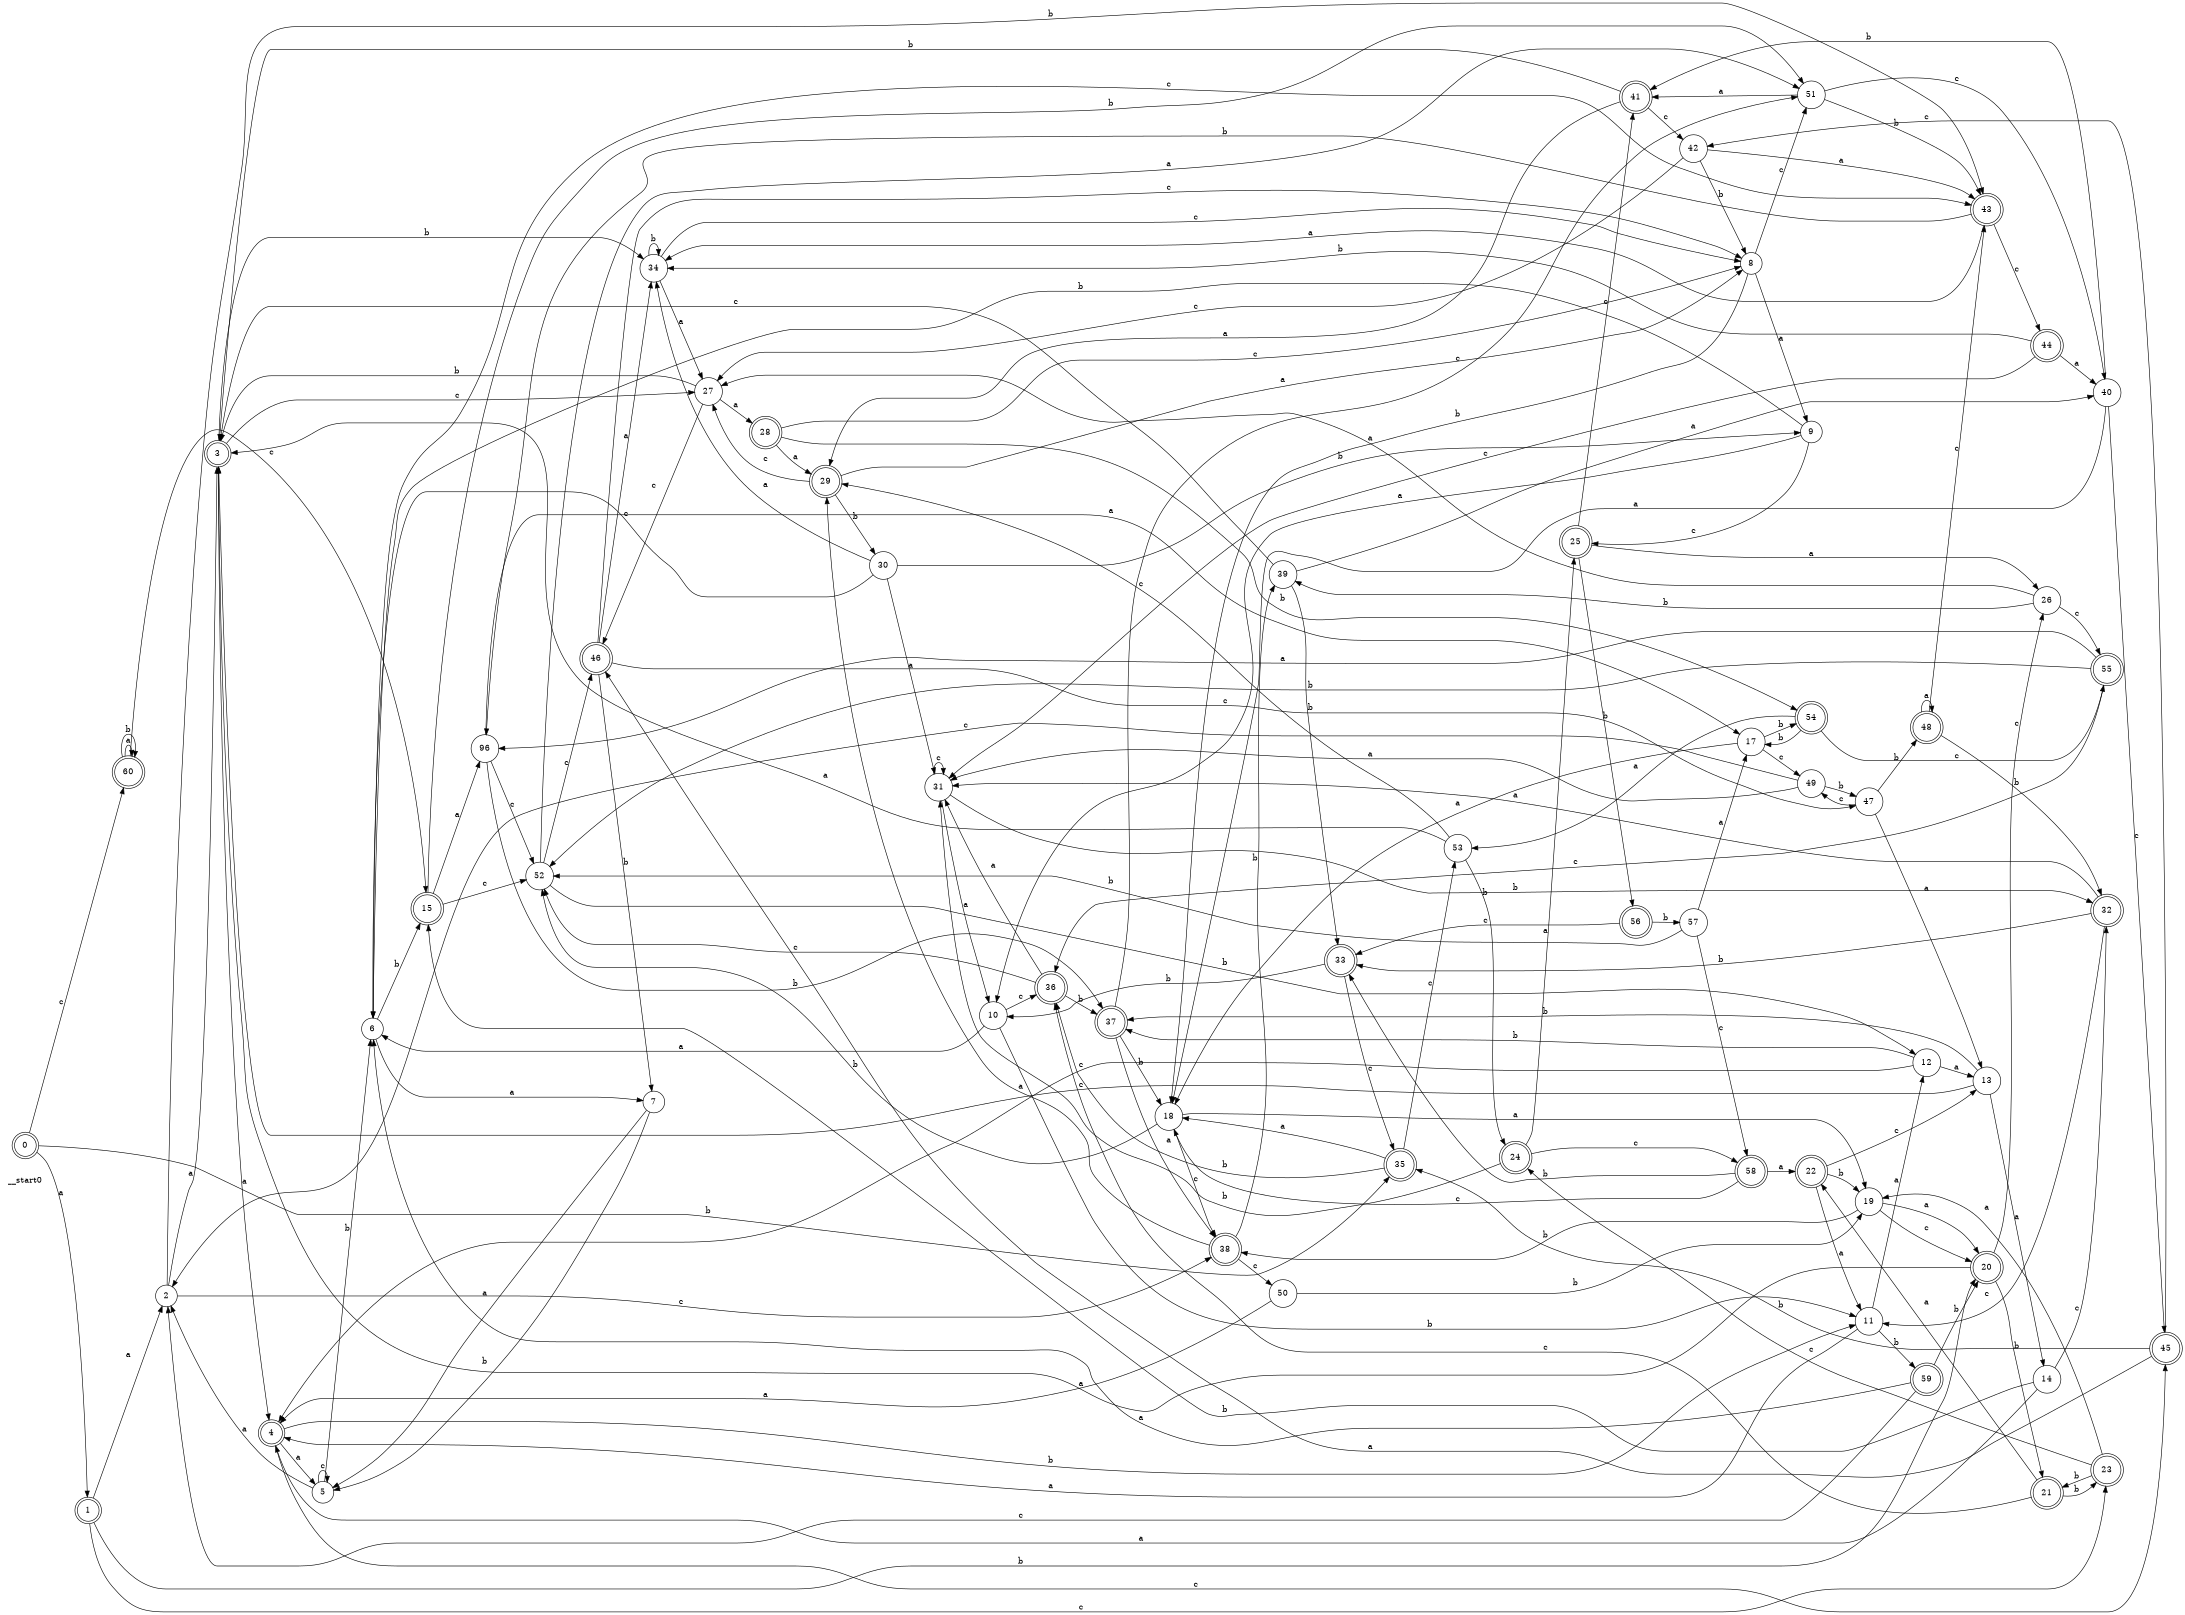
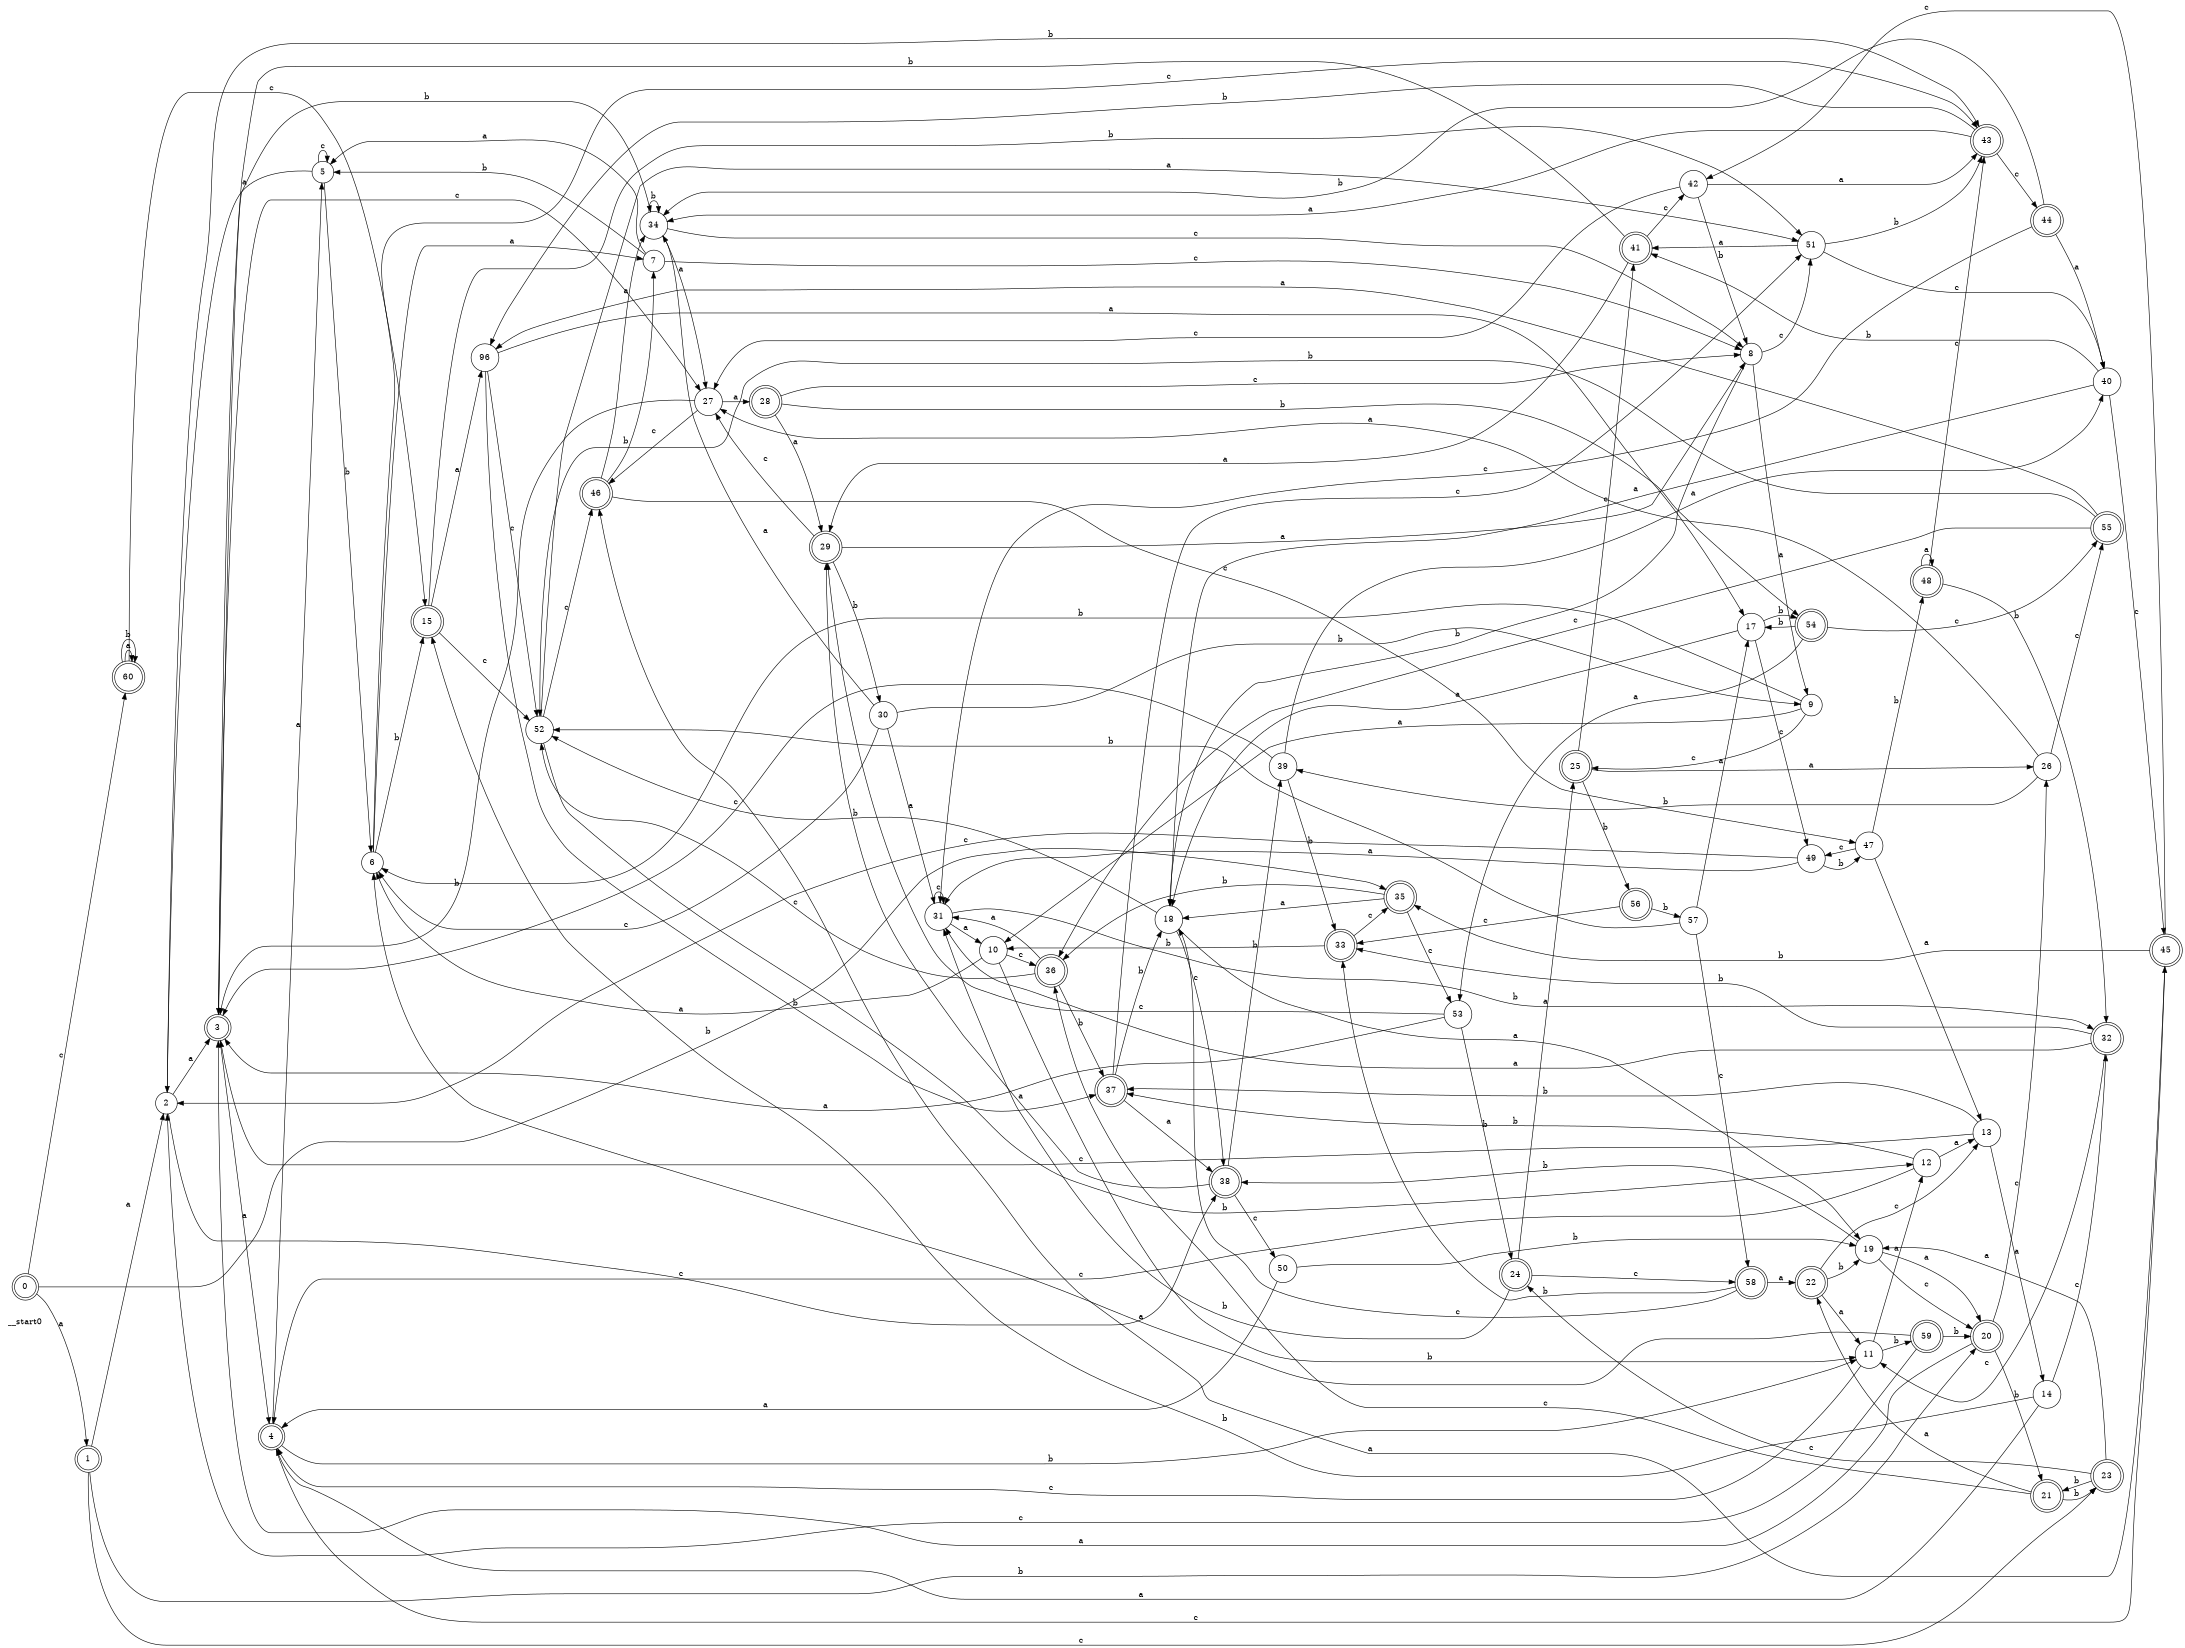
  digraph {
    rankdir=LR
    node [shape=doublecircle color=black fillcolor=white style="rounded,filled"]
    __start0 [shape=none color="" fillcolor="" style=""]
    n2 [label=0]
    n3 [label=1]
    n4 [label=35]
    n5 [label=60]
    n6 [label=2 shape=circle style=filled]
    n7 [label=20]
    n8 [label=23]
    n9 [label=18 shape=circle style=filled]
    n10 [label=36]
    n11 [label=53 shape=circle style=filled]
    n12 [label=15]
    n13 [label=3]
    n14 [label=38]
    n15 [label=43]
    n16 [label=21]
    n17 [label=26 shape=circle style=filled]
    n18 [label=19 shape=circle style=filled]
    n19 [label=24]
    n20 [label=4]
    n21 [label=27 shape=circle style=filled]
    n22 [label=34 shape=circle style=filled]
    n23 [label=39 shape=circle style=filled]
    n24 [label=29]
    n25 [label=50 shape=circle style=filled]
    n26 [label=96 shape=circle style=filled]
    n27 [label=44]
    n28 [label=5 shape=circle style=filled]
    n29 [label=11 shape=circle style=filled]
    n30 [label=45]
    n31 [label=28]
    n32 [label=46]
    n33 [label=8 shape=circle style=filled]
    n34 [label=6 shape=circle style=filled]
    n35 [label=12 shape=circle style=filled]
    n36 [label=59]
    n37 [label=42 shape=circle style=filled]
    n38 [label=7 shape=circle style=filled]
    n39 [label=51 shape=circle style=filled]
    n40 [label=52 shape=circle style=filled]
    n41 [label=9 shape=circle style=filled]
    n42 [label=10 shape=circle style=filled]
    n43 [label=25]
    n44 [label=41]
    n45 [label=40 shape=circle style=filled]
    n46 [label=56]
    n47 [label=37]
    n48 [label=31 shape=circle style=filled]
    n49 [label=13 shape=circle style=filled]
    n50 [label=14 shape=circle style=filled]
    n51 [label=32]
    n52 [label=33]
    n53 [label=17 shape=circle style=filled]
    n54 [label=49 shape=circle style=filled]
    n55 [label=54]
    n56 [label=47 shape=circle style=filled]
    n57 [label=55]
    n58 [label=22]
    n59 [label=58]
    n60 [label=57 shape=circle style=filled]
    n61 [label=30 shape=circle style=filled]
    n62 [label=48]
    n2 -> n3 [label=a]
    n2 -> n4 [label=b]
    n2 -> n5 [label=c]
    n3 -> n6 [label=a]
    n3 -> n7 [label=b]
    n3 -> n8 [label=c]
    n4 -> n9 [label=a]
    n4 -> n10 [label=b]
    n4 -> n11 [label=c]
    n5 -> n5 [label=a]
    n5 -> n5 [label=b]
    n5 -> n12 [label=c]
    n6 -> n13 [label=a]
    n6 -> n14 [label=c]
    n6 -> n15 [label=b]
    n7 -> n13 [label=a]
    n7 -> n16 [label=b]
    n7 -> n17 [label=c]
    n8 -> n16 [label=b]
    n8 -> n18 [label=a]
    n8 -> n19 [label=c]
    n9 -> n14 [label=c]
    n9 -> n18 [label=a]
    n9 -> n40 [label=b]
    n10 -> n40 [label=c]
    n10 -> n47 [label=b]
    n10 -> n48 [label=a]
    n11 -> n13 [label=a]
    n11 -> n19 [label=b]
    n11 -> n24 [label=c]
    n12 -> n26 [label=a]
    n12 -> n39 [label=b]
    n12 -> n40 [label=c]
    n13 -> n20 [label=a]
    n13 -> n21 [label=c]
    n13 -> n22 [label=b]
    n14 -> n23 [label=b]
    n14 -> n24 [label=a]
    n14 -> n25 [label=c]
    n15 -> n22 [label=a]
    n15 -> n26 [label=b]
    n15 -> n27 [label=c]
    n16 -> n8 [label=b]
    n16 -> n10 [label=c]
    n16 -> n58 [label=a]
    n17 -> n21 [label=a]
    n17 -> n23 [label=b]
    n17 -> n57 [label=c]
    n18 -> n7 [label=a]
    n18 -> n7 [label=c]
    n18 -> n14 [label=b]
    n19 -> n43 [label=a]
    n19 -> n48 [label=b]
    n19 -> n59 [label=c]
    n20 -> n28 [label=a]
    n20 -> n29 [label=b]
    n20 -> n30 [label=c]
    n21 -> n13 [label=b]
    n21 -> n31 [label=a]
    n21 -> n32 [label=c]
    n22 -> n21 [label=a]
    n22 -> n22 [label=b]
    n22 -> n33 [label=c]
    n23 -> n13 [label=c]
    n23 -> n45 [label=a]
    n23 -> n52 [label=b]
    n24 -> n21 [label=c]
    n24 -> n33 [label=a]
    n24 -> n61 [label=b]
    n25 -> n18 [label=b]
    n25 -> n20 [label=a]
    n26 -> n40 [label=c]
    n26 -> n47 [label=b]
    n26 -> n53 [label=a]
    n27 -> n22 [label=b]
    n27 -> n45 [label=a]
    n27 -> n48 [label=c]
    n28 -> n6 [label=a]
    n28 -> n28 [label=c]
    n28 -> n34 [label=b]
-   n29 -> n20 [label=a]
+   n29 -> n20 [label=c]
    n29 -> n35 [label=a]
    n29 -> n36 [label=b]
    n30 -> n4 [label=b]
    n30 -> n32 [label=a]
    n30 -> n37 [label=c]
    n31 -> n24 [label=a]
    n31 -> n33 [label=c]
    n31 -> n55 [label=b]
    n32 -> n22 [label=a]
    n32 -> n38 [label=b]
    n32 -> n56 [label=c]
    n33 -> n9 [label=b]
    n33 -> n39 [label=c]
    n33 -> n41 [label=a]
    n34 -> n12 [label=b]
    n34 -> n15 [label=c]
    n34 -> n38 [label=a]
    n35 -> n20 [label=c]
    n35 -> n47 [label=b]
    n35 -> n49 [label=a]
    n36 -> n6 [label=c]
    n36 -> n7 [label=b]
    n36 -> n34 [label=a]
    n37 -> n15 [label=a]
    n37 -> n21 [label=c]
    n37 -> n33 [label=b]
    n38 -> n28 [label=a]
    n38 -> n28 [label=b]
-   n32 -> n33 [label=c]
+   n38 -> n33 [label=c]
    n39 -> n15 [label=b]
    n39 -> n44 [label=a]
    n39 -> n45 [label=c]
    n40 -> n32 [label=c]
    n40 -> n35 [label=b]
    n40 -> n39 [label=a]
    n41 -> n34 [label=b]
    n41 -> n42 [label=a]
    n41 -> n43 [label=c]
    n42 -> n10 [label=c]
    n42 -> n29 [label=b]
    n42 -> n34 [label=a]
    n43 -> n17 [label=a]
    n43 -> n44 [label=c]
    n43 -> n46 [label=b]
    n44 -> n13 [label=b]
    n44 -> n24 [label=a]
    n44 -> n37 [label=c]
    n45 -> n9 [label=a]
    n45 -> n30 [label=c]
    n45 -> n44 [label=b]
    n46 -> n52 [label=c]
    n46 -> n60 [label=b]
    n47 -> n9 [label=b]
    n47 -> n14 [label=a]
    n47 -> n39 [label=c]
    n48 -> n42 [label=a]
    n48 -> n48 [label=c]
    n48 -> n51 [label=b]
    n49 -> n13 [label=c]
    n49 -> n47 [label=b]
    n49 -> n50 [label=a]
    n50 -> n12 [label=b]
    n50 -> n20 [label=a]
    n50 -> n51 [label=c]
    n51 -> n29 [label=c]
    n51 -> n48 [label=a]
    n51 -> n52 [label=b]
    n52 -> n4 [label=c]
    n52 -> n42 [label=b]
    n53 -> n9 [label=a]
    n53 -> n54 [label=c]
    n53 -> n55 [label=b]
    n54 -> n6 [label=c]
    n54 -> n48 [label=a]
    n54 -> n56 [label=b]
    n55 -> n11 [label=a]
    n55 -> n53 [label=b]
    n55 -> n57 [label=c]
    n56 -> n49 [label=a]
    n56 -> n54 [label=c]
    n56 -> n62 [label=b]
    n57 -> n10 [label=c]
    n57 -> n26 [label=a]
    n57 -> n40 [label=b]
    n58 -> n18 [label=b]
    n58 -> n29 [label=a]
    n58 -> n49 [label=c]
    n59 -> n9 [label=c]
    n59 -> n52 [label=b]
    n59 -> n58 [label=a]
    n60 -> n40 [label=b]
    n60 -> n53 [label=a]
    n60 -> n59 [label=c]
    n61 -> n22 [label=a]
    n61 -> n34 [label=c]
    n61 -> n41 [label=b]
    n61 -> n48 [label=a]
    n62 -> n15 [label=c]
    n62 -> n51 [label=b]
    n62 -> n62 [label=a]
  }
